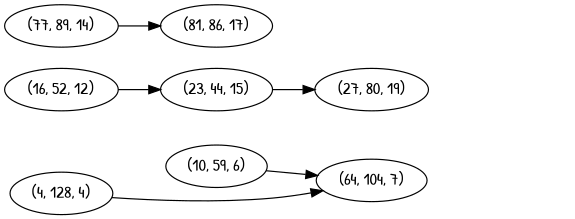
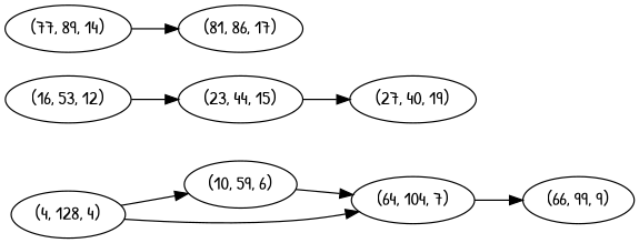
  digraph {
    fontname="Patrick Hand"
    rankdir=LR
    node [fontname="Patrick Hand"]
    edge [fontname="Patrick Hand"]
    n1 [label="(4, 128, 4)"]
    "(10, 59, 6)"
    "(64, 104, 7)"
+   "(66, 99, 9)"
    n5 [label="(23, 44, 15)"]
-   "(16, 52, 12)"
-   "(27, 40, 19)" [label="(27, 80, 19)"]
+   "(16, 52, 12)" [label="(16, 53, 12)"]
+   "(27, 40, 19)"
    "(77, 89, 14)"
    "(81, 86, 17)"
+   n1 -> "(10, 59, 6)"
    n1 -> "(64, 104, 7)"
    "(10, 59, 6)" -> "(64, 104, 7)"
+   "(64, 104, 7)" -> "(66, 99, 9)"
    n5 -> "(27, 40, 19)"
    "(16, 52, 12)" -> n5
    "(77, 89, 14)" -> "(81, 86, 17)"
  }
